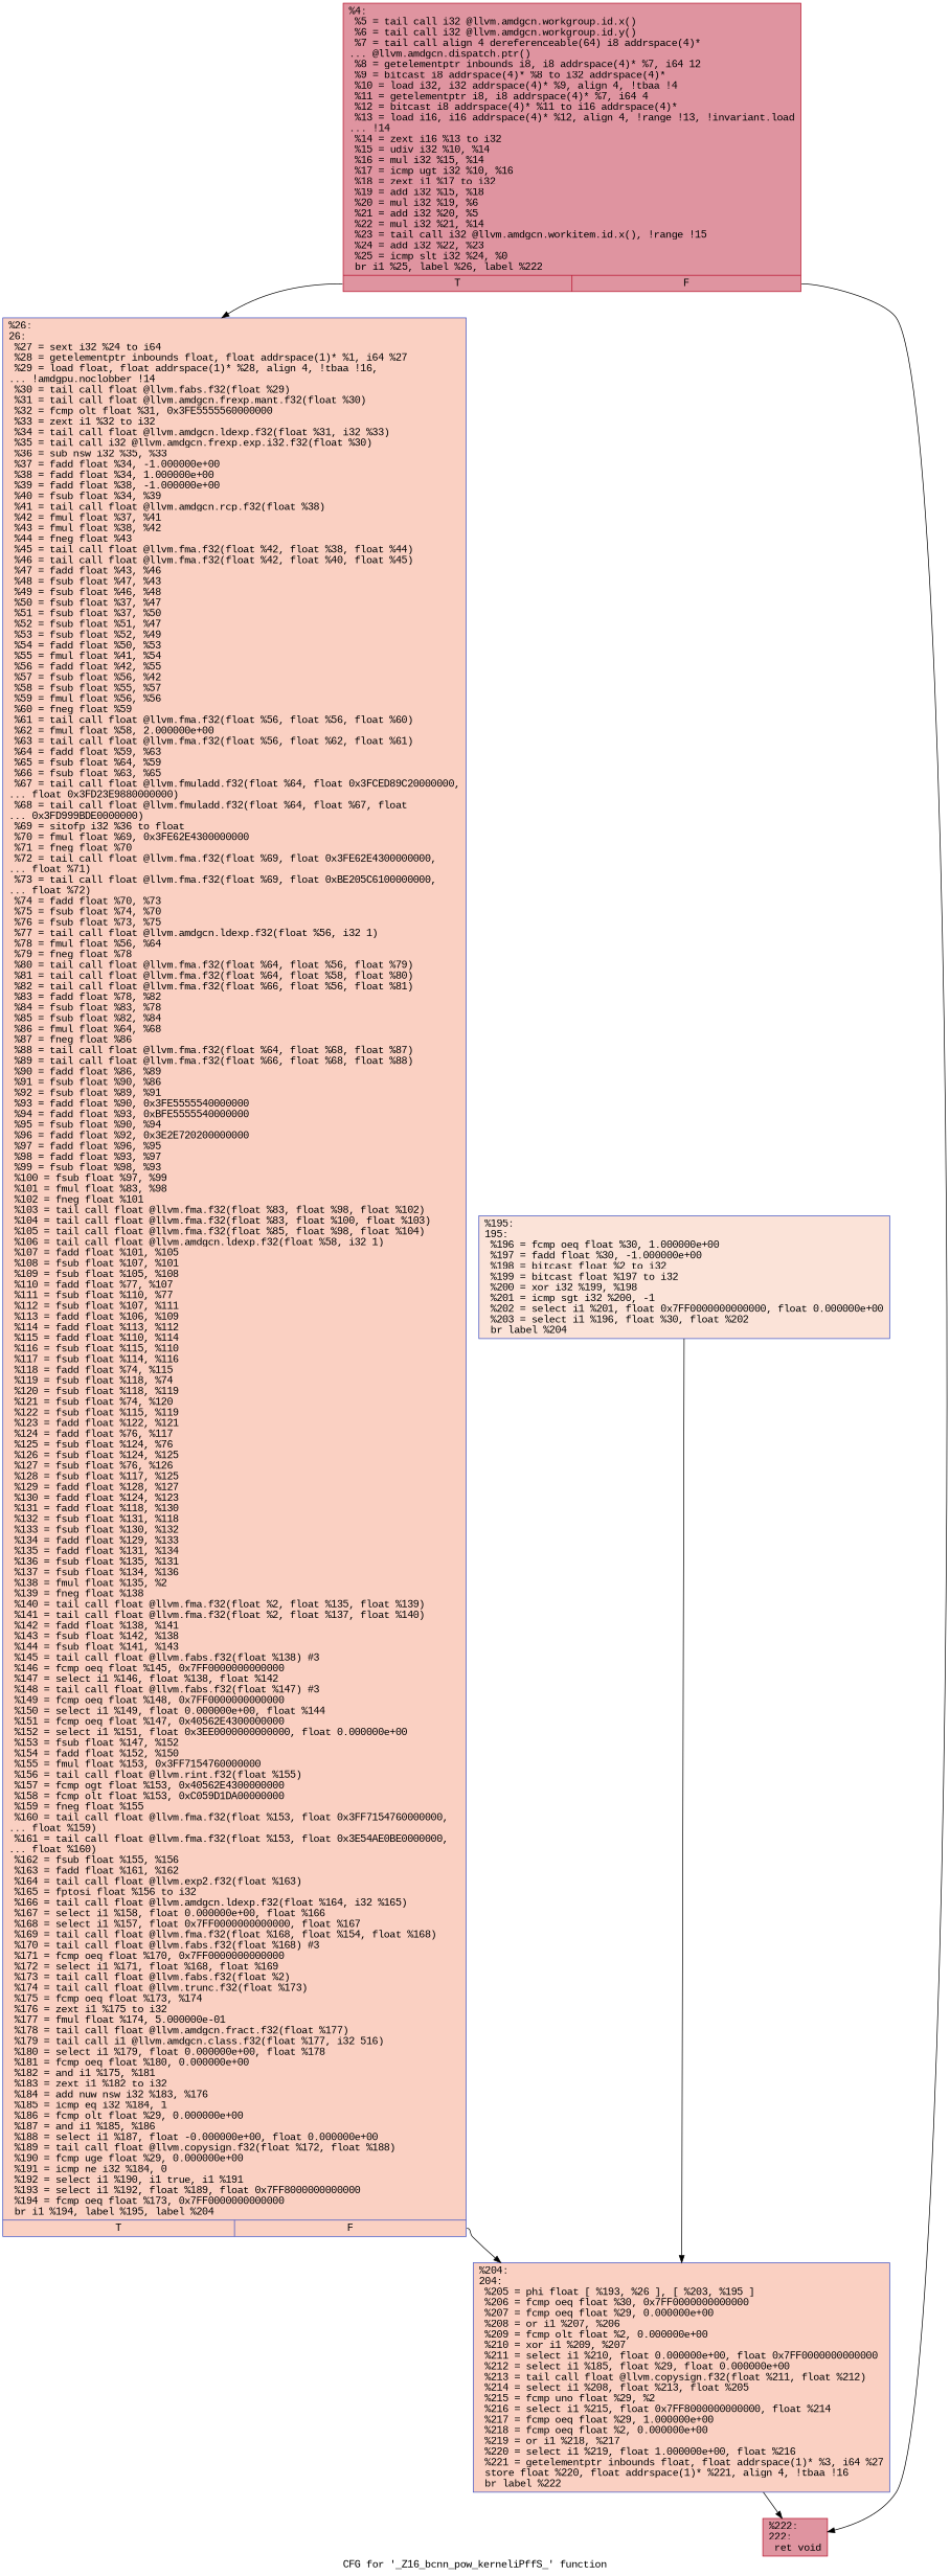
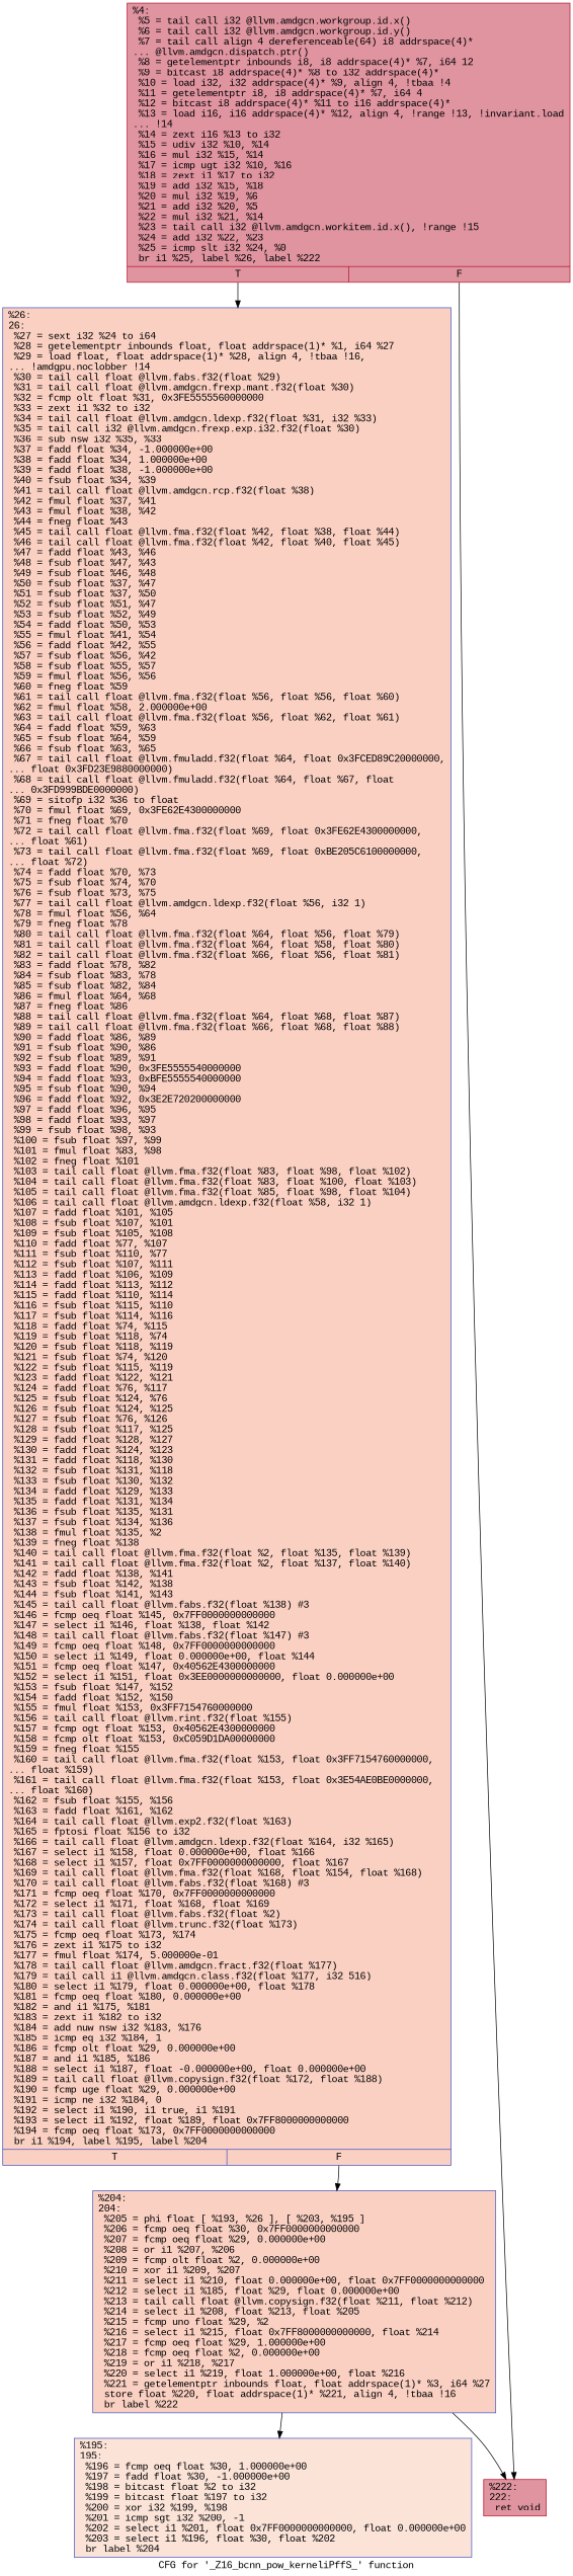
  digraph {
    fontname="Liberation Mono"
    label="CFG for '_Z16_bcnn_pow_kerneliPffS_' function"
    node [color="#3d50c3ff" fillcolor="#b70d2870" fontname="Liberation Mono" shape=record style=filled]
    edge [fontname="Liberation Mono"]
    n1 [color="#b70d28ff" label="{%4:\l  %5 = tail call i32 @llvm.amdgcn.workgroup.id.x()\l  %6 = tail call i32 @llvm.amdgcn.workgroup.id.y()\l  %7 = tail call align 4 dereferenceable(64) i8 addrspace(4)*\l... @llvm.amdgcn.dispatch.ptr()\l  %8 = getelementptr inbounds i8, i8 addrspace(4)* %7, i64 12\l  %9 = bitcast i8 addrspace(4)* %8 to i32 addrspace(4)*\l  %10 = load i32, i32 addrspace(4)* %9, align 4, !tbaa !4\l  %11 = getelementptr i8, i8 addrspace(4)* %7, i64 4\l  %12 = bitcast i8 addrspace(4)* %11 to i16 addrspace(4)*\l  %13 = load i16, i16 addrspace(4)* %12, align 4, !range !13, !invariant.load\l... !14\l  %14 = zext i16 %13 to i32\l  %15 = udiv i32 %10, %14\l  %16 = mul i32 %15, %14\l  %17 = icmp ugt i32 %10, %16\l  %18 = zext i1 %17 to i32\l  %19 = add i32 %15, %18\l  %20 = mul i32 %19, %6\l  %21 = add i32 %20, %5\l  %22 = mul i32 %21, %14\l  %23 = tail call i32 @llvm.amdgcn.workitem.id.x(), !range !15\l  %24 = add i32 %22, %23\l  %25 = icmp slt i32 %24, %0\l  br i1 %25, label %26, label %222\l|{<s0>T|<s1>F}}"]
-   n2 [fillcolor="#f3947570" label="{%26:\l26:                                               \l  %27 = sext i32 %24 to i64\l  %28 = getelementptr inbounds float, float addrspace(1)* %1, i64 %27\l  %29 = load float, float addrspace(1)* %28, align 4, !tbaa !16,\l... !amdgpu.noclobber !14\l  %30 = tail call float @llvm.fabs.f32(float %29)\l  %31 = tail call float @llvm.amdgcn.frexp.mant.f32(float %30)\l  %32 = fcmp olt float %31, 0x3FE5555560000000\l  %33 = zext i1 %32 to i32\l  %34 = tail call float @llvm.amdgcn.ldexp.f32(float %31, i32 %33)\l  %35 = tail call i32 @llvm.amdgcn.frexp.exp.i32.f32(float %30)\l  %36 = sub nsw i32 %35, %33\l  %37 = fadd float %34, -1.000000e+00\l  %38 = fadd float %34, 1.000000e+00\l  %39 = fadd float %38, -1.000000e+00\l  %40 = fsub float %34, %39\l  %41 = tail call float @llvm.amdgcn.rcp.f32(float %38)\l  %42 = fmul float %37, %41\l  %43 = fmul float %38, %42\l  %44 = fneg float %43\l  %45 = tail call float @llvm.fma.f32(float %42, float %38, float %44)\l  %46 = tail call float @llvm.fma.f32(float %42, float %40, float %45)\l  %47 = fadd float %43, %46\l  %48 = fsub float %47, %43\l  %49 = fsub float %46, %48\l  %50 = fsub float %37, %47\l  %51 = fsub float %37, %50\l  %52 = fsub float %51, %47\l  %53 = fsub float %52, %49\l  %54 = fadd float %50, %53\l  %55 = fmul float %41, %54\l  %56 = fadd float %42, %55\l  %57 = fsub float %56, %42\l  %58 = fsub float %55, %57\l  %59 = fmul float %56, %56\l  %60 = fneg float %59\l  %61 = tail call float @llvm.fma.f32(float %56, float %56, float %60)\l  %62 = fmul float %58, 2.000000e+00\l  %63 = tail call float @llvm.fma.f32(float %56, float %62, float %61)\l  %64 = fadd float %59, %63\l  %65 = fsub float %64, %59\l  %66 = fsub float %63, %65\l  %67 = tail call float @llvm.fmuladd.f32(float %64, float 0x3FCED89C20000000,\l... float 0x3FD23E9880000000)\l  %68 = tail call float @llvm.fmuladd.f32(float %64, float %67, float\l... 0x3FD999BDE0000000)\l  %69 = sitofp i32 %36 to float\l  %70 = fmul float %69, 0x3FE62E4300000000\l  %71 = fneg float %70\l  %72 = tail call float @llvm.fma.f32(float %69, float 0x3FE62E4300000000,\l... float %71)\l  %73 = tail call float @llvm.fma.f32(float %69, float 0xBE205C6100000000,\l... float %72)\l  %74 = fadd float %70, %73\l  %75 = fsub float %74, %70\l  %76 = fsub float %73, %75\l  %77 = tail call float @llvm.amdgcn.ldexp.f32(float %56, i32 1)\l  %78 = fmul float %56, %64\l  %79 = fneg float %78\l  %80 = tail call float @llvm.fma.f32(float %64, float %56, float %79)\l  %81 = tail call float @llvm.fma.f32(float %64, float %58, float %80)\l  %82 = tail call float @llvm.fma.f32(float %66, float %56, float %81)\l  %83 = fadd float %78, %82\l  %84 = fsub float %83, %78\l  %85 = fsub float %82, %84\l  %86 = fmul float %64, %68\l  %87 = fneg float %86\l  %88 = tail call float @llvm.fma.f32(float %64, float %68, float %87)\l  %89 = tail call float @llvm.fma.f32(float %66, float %68, float %88)\l  %90 = fadd float %86, %89\l  %91 = fsub float %90, %86\l  %92 = fsub float %89, %91\l  %93 = fadd float %90, 0x3FE5555540000000\l  %94 = fadd float %93, 0xBFE5555540000000\l  %95 = fsub float %90, %94\l  %96 = fadd float %92, 0x3E2E720200000000\l  %97 = fadd float %96, %95\l  %98 = fadd float %93, %97\l  %99 = fsub float %98, %93\l  %100 = fsub float %97, %99\l  %101 = fmul float %83, %98\l  %102 = fneg float %101\l  %103 = tail call float @llvm.fma.f32(float %83, float %98, float %102)\l  %104 = tail call float @llvm.fma.f32(float %83, float %100, float %103)\l  %105 = tail call float @llvm.fma.f32(float %85, float %98, float %104)\l  %106 = tail call float @llvm.amdgcn.ldexp.f32(float %58, i32 1)\l  %107 = fadd float %101, %105\l  %108 = fsub float %107, %101\l  %109 = fsub float %105, %108\l  %110 = fadd float %77, %107\l  %111 = fsub float %110, %77\l  %112 = fsub float %107, %111\l  %113 = fadd float %106, %109\l  %114 = fadd float %113, %112\l  %115 = fadd float %110, %114\l  %116 = fsub float %115, %110\l  %117 = fsub float %114, %116\l  %118 = fadd float %74, %115\l  %119 = fsub float %118, %74\l  %120 = fsub float %118, %119\l  %121 = fsub float %74, %120\l  %122 = fsub float %115, %119\l  %123 = fadd float %122, %121\l  %124 = fadd float %76, %117\l  %125 = fsub float %124, %76\l  %126 = fsub float %124, %125\l  %127 = fsub float %76, %126\l  %128 = fsub float %117, %125\l  %129 = fadd float %128, %127\l  %130 = fadd float %124, %123\l  %131 = fadd float %118, %130\l  %132 = fsub float %131, %118\l  %133 = fsub float %130, %132\l  %134 = fadd float %129, %133\l  %135 = fadd float %131, %134\l  %136 = fsub float %135, %131\l  %137 = fsub float %134, %136\l  %138 = fmul float %135, %2\l  %139 = fneg float %138\l  %140 = tail call float @llvm.fma.f32(float %2, float %135, float %139)\l  %141 = tail call float @llvm.fma.f32(float %2, float %137, float %140)\l  %142 = fadd float %138, %141\l  %143 = fsub float %142, %138\l  %144 = fsub float %141, %143\l  %145 = tail call float @llvm.fabs.f32(float %138) #3\l  %146 = fcmp oeq float %145, 0x7FF0000000000000\l  %147 = select i1 %146, float %138, float %142\l  %148 = tail call float @llvm.fabs.f32(float %147) #3\l  %149 = fcmp oeq float %148, 0x7FF0000000000000\l  %150 = select i1 %149, float 0.000000e+00, float %144\l  %151 = fcmp oeq float %147, 0x40562E4300000000\l  %152 = select i1 %151, float 0x3EE0000000000000, float 0.000000e+00\l  %153 = fsub float %147, %152\l  %154 = fadd float %152, %150\l  %155 = fmul float %153, 0x3FF7154760000000\l  %156 = tail call float @llvm.rint.f32(float %155)\l  %157 = fcmp ogt float %153, 0x40562E4300000000\l  %158 = fcmp olt float %153, 0xC059D1DA00000000\l  %159 = fneg float %155\l  %160 = tail call float @llvm.fma.f32(float %153, float 0x3FF7154760000000,\l... float %159)\l  %161 = tail call float @llvm.fma.f32(float %153, float 0x3E54AE0BE0000000,\l... float %160)\l  %162 = fsub float %155, %156\l  %163 = fadd float %161, %162\l  %164 = tail call float @llvm.exp2.f32(float %163)\l  %165 = fptosi float %156 to i32\l  %166 = tail call float @llvm.amdgcn.ldexp.f32(float %164, i32 %165)\l  %167 = select i1 %158, float 0.000000e+00, float %166\l  %168 = select i1 %157, float 0x7FF0000000000000, float %167\l  %169 = tail call float @llvm.fma.f32(float %168, float %154, float %168)\l  %170 = tail call float @llvm.fabs.f32(float %168) #3\l  %171 = fcmp oeq float %170, 0x7FF0000000000000\l  %172 = select i1 %171, float %168, float %169\l  %173 = tail call float @llvm.fabs.f32(float %2)\l  %174 = tail call float @llvm.trunc.f32(float %173)\l  %175 = fcmp oeq float %173, %174\l  %176 = zext i1 %175 to i32\l  %177 = fmul float %174, 5.000000e-01\l  %178 = tail call float @llvm.amdgcn.fract.f32(float %177)\l  %179 = tail call i1 @llvm.amdgcn.class.f32(float %177, i32 516)\l  %180 = select i1 %179, float 0.000000e+00, float %178\l  %181 = fcmp oeq float %180, 0.000000e+00\l  %182 = and i1 %175, %181\l  %183 = zext i1 %182 to i32\l  %184 = add nuw nsw i32 %183, %176\l  %185 = icmp eq i32 %184, 1\l  %186 = fcmp olt float %29, 0.000000e+00\l  %187 = and i1 %185, %186\l  %188 = select i1 %187, float -0.000000e+00, float 0.000000e+00\l  %189 = tail call float @llvm.copysign.f32(float %172, float %188)\l  %190 = fcmp uge float %29, 0.000000e+00\l  %191 = icmp ne i32 %184, 0\l  %192 = select i1 %190, i1 true, i1 %191\l  %193 = select i1 %192, float %189, float 0x7FF8000000000000\l  %194 = fcmp oeq float %173, 0x7FF0000000000000\l  br i1 %194, label %195, label %204\l|{<s0>T|<s1>F}}"]
+   n2 [fillcolor="#f3947570" label="{%26:\l26:                                               \l  %27 = sext i32 %24 to i64\l  %28 = getelementptr inbounds float, float addrspace(1)* %1, i64 %27\l  %29 = load float, float addrspace(1)* %28, align 4, !tbaa !16,\l... !amdgpu.noclobber !14\l  %30 = tail call float @llvm.fabs.f32(float %29)\l  %31 = tail call float @llvm.amdgcn.frexp.mant.f32(float %30)\l  %32 = fcmp olt float %31, 0x3FE5555560000000\l  %33 = zext i1 %32 to i32\l  %34 = tail call float @llvm.amdgcn.ldexp.f32(float %31, i32 %33)\l  %35 = tail call i32 @llvm.amdgcn.frexp.exp.i32.f32(float %30)\l  %36 = sub nsw i32 %35, %33\l  %37 = fadd float %34, -1.000000e+00\l  %38 = fadd float %34, 1.000000e+00\l  %39 = fadd float %38, -1.000000e+00\l  %40 = fsub float %34, %39\l  %41 = tail call float @llvm.amdgcn.rcp.f32(float %38)\l  %42 = fmul float %37, %41\l  %43 = fmul float %38, %42\l  %44 = fneg float %43\l  %45 = tail call float @llvm.fma.f32(float %42, float %38, float %44)\l  %46 = tail call float @llvm.fma.f32(float %42, float %40, float %45)\l  %47 = fadd float %43, %46\l  %48 = fsub float %47, %43\l  %49 = fsub float %46, %48\l  %50 = fsub float %37, %47\l  %51 = fsub float %37, %50\l  %52 = fsub float %51, %47\l  %53 = fsub float %52, %49\l  %54 = fadd float %50, %53\l  %55 = fmul float %41, %54\l  %56 = fadd float %42, %55\l  %57 = fsub float %56, %42\l  %58 = fsub float %55, %57\l  %59 = fmul float %56, %56\l  %60 = fneg float %59\l  %61 = tail call float @llvm.fma.f32(float %56, float %56, float %60)\l  %62 = fmul float %58, 2.000000e+00\l  %63 = tail call float @llvm.fma.f32(float %56, float %62, float %61)\l  %64 = fadd float %59, %63\l  %65 = fsub float %64, %59\l  %66 = fsub float %63, %65\l  %67 = tail call float @llvm.fmuladd.f32(float %64, float 0x3FCED89C20000000,\l... float 0x3FD23E9880000000)\l  %68 = tail call float @llvm.fmuladd.f32(float %64, float %67, float\l... 0x3FD999BDE0000000)\l  %69 = sitofp i32 %36 to float\l  %70 = fmul float %69, 0x3FE62E4300000000\l  %71 = fneg float %70\l  %72 = tail call float @llvm.fma.f32(float %69, float 0x3FE62E4300000000,\l... float %61)\l  %73 = tail call float @llvm.fma.f32(float %69, float 0xBE205C6100000000,\l... float %72)\l  %74 = fadd float %70, %73\l  %75 = fsub float %74, %70\l  %76 = fsub float %73, %75\l  %77 = tail call float @llvm.amdgcn.ldexp.f32(float %56, i32 1)\l  %78 = fmul float %56, %64\l  %79 = fneg float %78\l  %80 = tail call float @llvm.fma.f32(float %64, float %56, float %79)\l  %81 = tail call float @llvm.fma.f32(float %64, float %58, float %80)\l  %82 = tail call float @llvm.fma.f32(float %66, float %56, float %81)\l  %83 = fadd float %78, %82\l  %84 = fsub float %83, %78\l  %85 = fsub float %82, %84\l  %86 = fmul float %64, %68\l  %87 = fneg float %86\l  %88 = tail call float @llvm.fma.f32(float %64, float %68, float %87)\l  %89 = tail call float @llvm.fma.f32(float %66, float %68, float %88)\l  %90 = fadd float %86, %89\l  %91 = fsub float %90, %86\l  %92 = fsub float %89, %91\l  %93 = fadd float %90, 0x3FE5555540000000\l  %94 = fadd float %93, 0xBFE5555540000000\l  %95 = fsub float %90, %94\l  %96 = fadd float %92, 0x3E2E720200000000\l  %97 = fadd float %96, %95\l  %98 = fadd float %93, %97\l  %99 = fsub float %98, %93\l  %100 = fsub float %97, %99\l  %101 = fmul float %83, %98\l  %102 = fneg float %101\l  %103 = tail call float @llvm.fma.f32(float %83, float %98, float %102)\l  %104 = tail call float @llvm.fma.f32(float %83, float %100, float %103)\l  %105 = tail call float @llvm.fma.f32(float %85, float %98, float %104)\l  %106 = tail call float @llvm.amdgcn.ldexp.f32(float %58, i32 1)\l  %107 = fadd float %101, %105\l  %108 = fsub float %107, %101\l  %109 = fsub float %105, %108\l  %110 = fadd float %77, %107\l  %111 = fsub float %110, %77\l  %112 = fsub float %107, %111\l  %113 = fadd float %106, %109\l  %114 = fadd float %113, %112\l  %115 = fadd float %110, %114\l  %116 = fsub float %115, %110\l  %117 = fsub float %114, %116\l  %118 = fadd float %74, %115\l  %119 = fsub float %118, %74\l  %120 = fsub float %118, %119\l  %121 = fsub float %74, %120\l  %122 = fsub float %115, %119\l  %123 = fadd float %122, %121\l  %124 = fadd float %76, %117\l  %125 = fsub float %124, %76\l  %126 = fsub float %124, %125\l  %127 = fsub float %76, %126\l  %128 = fsub float %117, %125\l  %129 = fadd float %128, %127\l  %130 = fadd float %124, %123\l  %131 = fadd float %118, %130\l  %132 = fsub float %131, %118\l  %133 = fsub float %130, %132\l  %134 = fadd float %129, %133\l  %135 = fadd float %131, %134\l  %136 = fsub float %135, %131\l  %137 = fsub float %134, %136\l  %138 = fmul float %135, %2\l  %139 = fneg float %138\l  %140 = tail call float @llvm.fma.f32(float %2, float %135, float %139)\l  %141 = tail call float @llvm.fma.f32(float %2, float %137, float %140)\l  %142 = fadd float %138, %141\l  %143 = fsub float %142, %138\l  %144 = fsub float %141, %143\l  %145 = tail call float @llvm.fabs.f32(float %138) #3\l  %146 = fcmp oeq float %145, 0x7FF0000000000000\l  %147 = select i1 %146, float %138, float %142\l  %148 = tail call float @llvm.fabs.f32(float %147) #3\l  %149 = fcmp oeq float %148, 0x7FF0000000000000\l  %150 = select i1 %149, float 0.000000e+00, float %144\l  %151 = fcmp oeq float %147, 0x40562E4300000000\l  %152 = select i1 %151, float 0x3EE0000000000000, float 0.000000e+00\l  %153 = fsub float %147, %152\l  %154 = fadd float %152, %150\l  %155 = fmul float %153, 0x3FF7154760000000\l  %156 = tail call float @llvm.rint.f32(float %155)\l  %157 = fcmp ogt float %153, 0x40562E4300000000\l  %158 = fcmp olt float %153, 0xC059D1DA00000000\l  %159 = fneg float %155\l  %160 = tail call float @llvm.fma.f32(float %153, float 0x3FF7154760000000,\l... float %159)\l  %161 = tail call float @llvm.fma.f32(float %153, float 0x3E54AE0BE0000000,\l... float %160)\l  %162 = fsub float %155, %156\l  %163 = fadd float %161, %162\l  %164 = tail call float @llvm.exp2.f32(float %163)\l  %165 = fptosi float %156 to i32\l  %166 = tail call float @llvm.amdgcn.ldexp.f32(float %164, i32 %165)\l  %167 = select i1 %158, float 0.000000e+00, float %166\l  %168 = select i1 %157, float 0x7FF0000000000000, float %167\l  %169 = tail call float @llvm.fma.f32(float %168, float %154, float %168)\l  %170 = tail call float @llvm.fabs.f32(float %168) #3\l  %171 = fcmp oeq float %170, 0x7FF0000000000000\l  %172 = select i1 %171, float %168, float %169\l  %173 = tail call float @llvm.fabs.f32(float %2)\l  %174 = tail call float @llvm.trunc.f32(float %173)\l  %175 = fcmp oeq float %173, %174\l  %176 = zext i1 %175 to i32\l  %177 = fmul float %174, 5.000000e-01\l  %178 = tail call float @llvm.amdgcn.fract.f32(float %177)\l  %179 = tail call i1 @llvm.amdgcn.class.f32(float %177, i32 516)\l  %180 = select i1 %179, float 0.000000e+00, float %178\l  %181 = fcmp oeq float %180, 0.000000e+00\l  %182 = and i1 %175, %181\l  %183 = zext i1 %182 to i32\l  %184 = add nuw nsw i32 %183, %176\l  %185 = icmp eq i32 %184, 1\l  %186 = fcmp olt float %29, 0.000000e+00\l  %187 = and i1 %185, %186\l  %188 = select i1 %187, float -0.000000e+00, float 0.000000e+00\l  %189 = tail call float @llvm.copysign.f32(float %172, float %188)\l  %190 = fcmp uge float %29, 0.000000e+00\l  %191 = icmp ne i32 %184, 0\l  %192 = select i1 %190, i1 true, i1 %191\l  %193 = select i1 %192, float %189, float 0x7FF8000000000000\l  %194 = fcmp oeq float %173, 0x7FF0000000000000\l  br i1 %194, label %195, label %204\l|{<s0>T|<s1>F}}"]
    n3 [color="#b70d28ff" label="{%222:\l222:                                              \l  ret void\l}"]
    n4 [fillcolor="#f3947570" label="{%204:\l204:                                              \l  %205 = phi float [ %193, %26 ], [ %203, %195 ]\l  %206 = fcmp oeq float %30, 0x7FF0000000000000\l  %207 = fcmp oeq float %29, 0.000000e+00\l  %208 = or i1 %207, %206\l  %209 = fcmp olt float %2, 0.000000e+00\l  %210 = xor i1 %209, %207\l  %211 = select i1 %210, float 0.000000e+00, float 0x7FF0000000000000\l  %212 = select i1 %185, float %29, float 0.000000e+00\l  %213 = tail call float @llvm.copysign.f32(float %211, float %212)\l  %214 = select i1 %208, float %213, float %205\l  %215 = fcmp uno float %29, %2\l  %216 = select i1 %215, float 0x7FF8000000000000, float %214\l  %217 = fcmp oeq float %29, 1.000000e+00\l  %218 = fcmp oeq float %2, 0.000000e+00\l  %219 = or i1 %218, %217\l  %220 = select i1 %219, float 1.000000e+00, float %216\l  %221 = getelementptr inbounds float, float addrspace(1)* %3, i64 %27\l  store float %220, float addrspace(1)* %221, align 4, !tbaa !16\l  br label %222\l}"]
    n5 [fillcolor="#f6bfa670" label="{%195:\l195:                                              \l  %196 = fcmp oeq float %30, 1.000000e+00\l  %197 = fadd float %30, -1.000000e+00\l  %198 = bitcast float %2 to i32\l  %199 = bitcast float %197 to i32\l  %200 = xor i32 %199, %198\l  %201 = icmp sgt i32 %200, -1\l  %202 = select i1 %201, float 0x7FF0000000000000, float 0.000000e+00\l  %203 = select i1 %196, float %30, float %202\l  br label %204\l}"]
    n1 -> n2 [tailport=s0]
    n1 -> n3 [tailport=s1]
    n2 -> n4 [tailport=s1]
    n4 -> n3
-   n5 -> n4
+   n4 -> n5
  }
